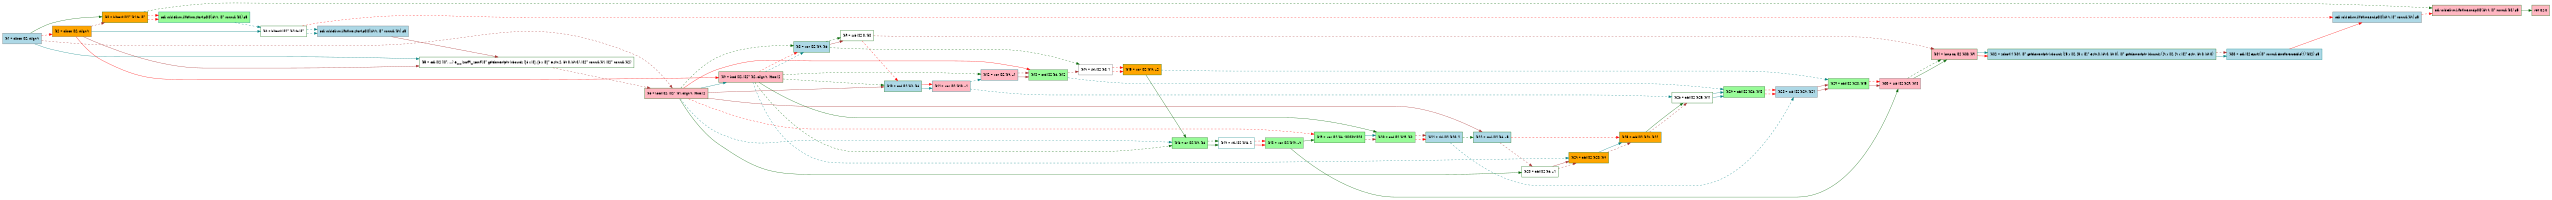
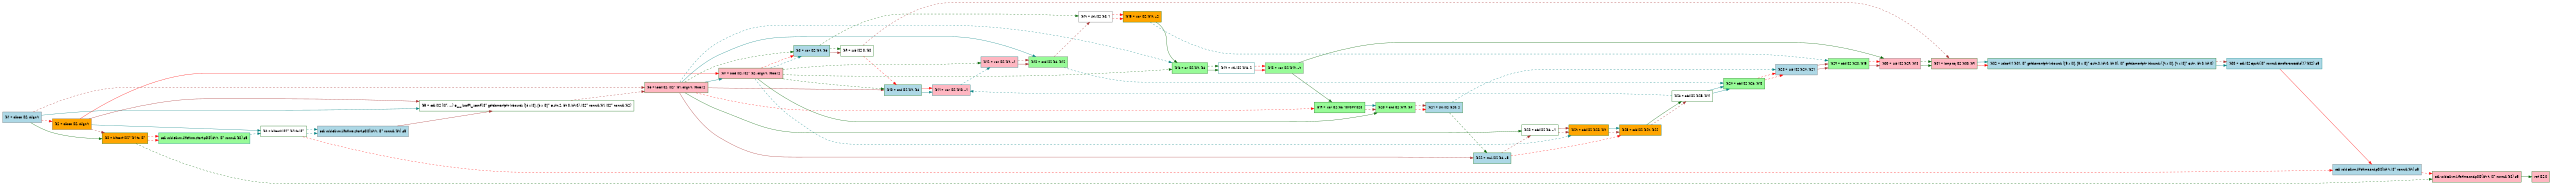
  digraph {
    fontname="Patrick Hand"
    rankdir=LR
    node [color=darkgreen fillcolor=lightblue fontname="Patrick Hand" shape=record style=filled]
    edge [color=brown fontname="Patrick Hand" style=dashed]
    n1 [color=gray40 label="  %1 = alloca i32, align 4"]
    n2 [color=gray40 fillcolor=orange label="  %2 = alloca i32, align 4"]
    n3 [fillcolor=orange label="  %3 = bitcast i32* %1 to i8*"]
    n4 [fillcolor=white label="  %5 = call i32 (i8*, ...) @__isoc99_scanf(i8* getelementptr inbounds ([6 x i8], [6 x i8]* @.str.2, i64 0, i64 0), i32* nonnull %1, i32* nonnull %2)"]
    n5 [fillcolor=lightpink label="  %6 = load i32, i32* %1, align 4, !tbaa !2"]
    n6 [fillcolor=white label="  %4 = bitcast i32* %2 to i8*"]
    n7 [fillcolor=lightpink label="  %7 = load i32, i32* %2, align 4, !tbaa !2"]
    n8 [color=teal fillcolor=palegreen label="  call void @llvm.lifetime.start.p0i8(i64 4, i8* nonnull %3) #5"]
    n9 [fillcolor=lightpink label="  call void @llvm.lifetime.end.p0i8(i64 4, i8* nonnull %3) #5"]
    n10 [label="  %8 = xor i32 %7, %6"]
    n11 [label="  %10 = and i32 %7, %6"]
    n12 [color=gray40 fillcolor=palegreen label="  %13 = and i32 %6, %12"]
    n13 [fillcolor=palegreen label="  %16 = or i32 %7, %6"]
    n14 [fillcolor=palegreen label="  %19 = xor i32 %6, 1073741823"]
    n15 [label="  %22 = mul i32 %6, -5"]
    n16 [fillcolor=white label="  %23 = add i32 %6, -1"]
    n17 [color=gray40 label="  call void @llvm.lifetime.start.p0i8(i64 4, i8* nonnull %4) #5"]
    n18 [color=gray40 label="  call void @llvm.lifetime.end.p0i8(i64 4, i8* nonnull %4) #5"]
    n19 [color=teal fillcolor=lightpink label="  %12 = xor i32 %7, -1"]
    n20 [color=gray40 fillcolor=palegreen label="  %20 = and i32 %19, %7"]
    n21 [fillcolor=orange label="  %24 = add i32 %23, %7"]
    n22 [fillcolor=lightpink label="  ret i32 0"]
    n23 [fillcolor=white label="  %9 = sub i32 0, %8"]
    n24 [color=gray40 fillcolor=white label="  %14 = shl i32 %8, 1"]
    n25 [color=teal fillcolor=lightpink label="  %11 = xor i32 %10, -1"]
    n26 [fillcolor=palegreen label="  %27 = add i32 %26, %13"]
    n27 [color=teal fillcolor=white label="  %17 = shl i32 %16, 2"]
    n28 [color=teal fillcolor=orange label="  %25 = add i32 %24, %22"]
    n29 [label="  %21 = shl i32 %20, 2"]
    n30 [fillcolor=lightpink label="  %31 = icmp eq i32 %30, %9"]
    n31 [fillcolor=orange label="  %15 = xor i32 %14, -2"]
    n32 [label="  %32 = select i1 %31, i8* getelementptr inbounds ([5 x i8], [5 x i8]* @str.3, i64 0, i64 0), i8* getelementptr inbounds ([4 x i8], [4 x i8]* @str, i64 0, i64 0)"]
    n33 [fillcolor=white label="  %26 = add i32 %25, %11"]
    n34 [color=gray40 label="  %28 = sub i32 %27, %21"]
    n35 [color=gray40 fillcolor=palegreen label="  %29 = add i32 %28, %15"]
    n36 [color=gray40 fillcolor=lightpink label="  %30 = sub i32 %29, %18"]
    n37 [color=gray40 fillcolor=palegreen label="  %18 = xor i32 %17, -4"]
    n38 [color=teal label="  %33 = call i32 @puts(i8* nonnull dereferenceable(1) %32) #5"]
    n1 -> n2 [color=red]
    n1 -> n3 [color=darkgreen style=solid]
    n1 -> n4 [color=teal style=solid]
    n1 -> n5
    n2 -> n3
    n2 -> n4 [style=solid]
    n2 -> n6 [color=teal style=solid]
    n2 -> n7 [color=red style=solid]
    n3 -> n8 [color=red]
    n3 -> n8 [color=red]
    n3 -> n9 [color=darkgreen]
    n4 -> n5
    n5 -> n7 [color=teal style=solid]
    n5 -> n10 [color=darkgreen]
    n5 -> n11 [style=solid]
-   n5 -> n12 [color=red style=solid]
+   n5 -> n12 [color=teal style=solid]
    n5 -> n13 [color=teal]
    n5 -> n14 [color=red]
    n5 -> n15 [style=solid]
    n5 -> n16 [color=darkgreen style=solid]
    n6 -> n17 [color=teal]
    n6 -> n17 [color=teal]
    n6 -> n18 [color=red]
    n7 -> n10 [color=teal]
    n7 -> n10 [color=red]
    n7 -> n11 [color=darkgreen]
    n7 -> n13 [color=darkgreen]
    n7 -> n19 [color=darkgreen]
    n7 -> n20 [color=darkgreen style=solid]
    n7 -> n21 [color=teal]
    n8 -> n6 [color=teal]
    n9 -> n22 [color=darkgreen style=solid]
    n10 -> n23 [style=solid]
    n10 -> n23 [color=darkgreen]
    n10 -> n24 [color=darkgreen]
    n11 -> n25 [color=teal style=solid]
    n11 -> n25 [color=red style=solid]
    n12 -> n24
    n12 -> n26 [color=teal]
    n13 -> n27 [color=darkgreen style=solid]
    n13 -> n27 [color=darkgreen]
    n14 -> n20
    n14 -> n20 [color=teal style=solid]
    n15 -> n16
    n15 -> n28 [color=red]
    n16 -> n21
    n16 -> n21 [style=solid]
    n17 -> n4 [style=solid]
    n18 -> n9 [color=red]
    n19 -> n12 [style=solid]
    n19 -> n12
    n20 -> n29 [color=red]
    n20 -> n29
    n21 -> n28
    n21 -> n28 [color=teal style=solid]
    n23 -> n11 [color=red]
    n23 -> n30
    n24 -> n31 [color=red]
    n24 -> n31 [color=red]
    n25 -> n19 [color=teal]
-   n25 -> n33 [color=teal]
+   n33 -> n25 [color=teal]
    n26 -> n34 [color=red]
    n26 -> n34 [color=red]
    n27 -> n37 [color=red style=solid]
    n27 -> n37 [color=red]
    n28 -> n33
    n28 -> n33 [color=darkgreen style=solid]
    n29 -> n15 [color=darkgreen]
    n29 -> n34 [color=teal]
    n30 -> n32 [color=red style=solid]
    n30 -> n32 [color=teal style=solid]
    n31 -> n13 [color=darkgreen style=solid]
    n31 -> n35 [color=teal]
    n32 -> n38 [color=teal style=solid]
    n32 -> n38
    n33 -> n26 [color=teal style=solid]
    n33 -> n26 [color=teal style=solid]
    n34 -> n35 [style=solid]
    n34 -> n35 [style=solid]
    n35 -> n36 [style=solid]
    n35 -> n36 [color=red]
    n36 -> n30 [color=darkgreen style=solid]
    n36 -> n30 [color=darkgreen]
    n37 -> n14 [color=darkgreen style=solid]
    n37 -> n36 [color=darkgreen style=solid]
    n38 -> n18 [color=red style=solid]
  }
